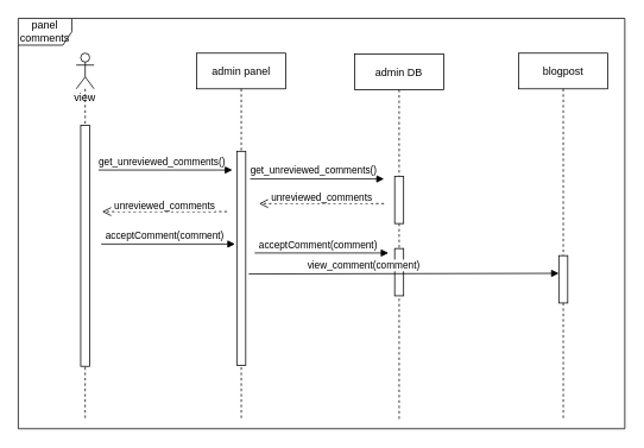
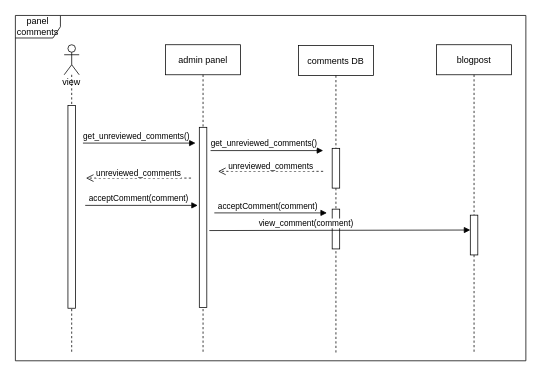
  <mxCell id="0" />
  <mxCell id="1" parent="0" />
  <mxCell id="2" value="panel comments" style="shape=umlFrame;whiteSpace=wrap;html=1;fillColor=none;gradientColor=none;" parent="1" vertex="1"><mxGeometry x="20" y="20" width="680" height="460" as="geometry" /></mxCell>
  <mxCell id="3" value="view" style="shape=umlLifeline;participant=umlActor;perimeter=lifelinePerimeter;whiteSpace=wrap;html=1;container=1;collapsible=0;recursiveResize=0;verticalAlign=top;spacingTop=36;outlineConnect=0;" parent="1" vertex="1"><mxGeometry x="85" y="59" width="20" height="411" as="geometry" /></mxCell>
  <mxCell id="4" value="admin panel" style="shape=umlLifeline;perimeter=lifelinePerimeter;container=1;collapsible=0;recursiveResize=0;rounded=0;shadow=0;strokeWidth=1;" parent="1" vertex="1"><mxGeometry x="220" y="59" width="100" height="411" as="geometry" /></mxCell>
  <mxCell id="5" value="" style="points=[];perimeter=orthogonalPerimeter;rounded=0;shadow=0;strokeWidth=1;" parent="4" vertex="1"><mxGeometry x="45" y="110" width="10" height="240" as="geometry" /></mxCell>
  <mxCell id="6" value="" style="html=1;points=[];perimeter=orthogonalPerimeter;" parent="1" vertex="1"><mxGeometry x="90" y="140" width="10" height="270" as="geometry" /></mxCell>
  <mxCell id="7" value="" style="html=1;verticalAlign=bottom;endArrow=block;rounded=0;" parent="1" edge="1"><mxGeometry x="0.033" y="10" width="80" relative="1" as="geometry"><mxPoint x="110" y="190" as="sourcePoint" /><mxPoint x="260" y="190" as="targetPoint" /><mxPoint as="offset" /></mxGeometry></mxCell>
  <mxCell id="8" value="get_unreviewed_comments()" style="edgeLabel;html=1;align=center;verticalAlign=middle;resizable=0;points=[];" parent="7" vertex="1" connectable="0"><mxGeometry x="-0.416" y="-1" relative="1" as="geometry"><mxPoint x="26" y="-11" as="offset" /></mxGeometry></mxCell>
- <mxCell id="9" value="admin DB" style="shape=umlLifeline;perimeter=lifelinePerimeter;container=1;collapsible=0;recursiveResize=0;rounded=0;shadow=0;strokeWidth=1;" parent="1" vertex="1"><mxGeometry x="397" y="60" width="100" height="410" as="geometry" /></mxCell>
+ <mxCell id="9" value="comments DB" style="shape=umlLifeline;perimeter=lifelinePerimeter;container=1;collapsible=0;recursiveResize=0;rounded=0;shadow=0;strokeWidth=1;" parent="1" vertex="1"><mxGeometry x="397" y="60" width="100" height="410" as="geometry" /></mxCell>
  <mxCell id="10" value="" style="points=[];perimeter=orthogonalPerimeter;rounded=0;shadow=0;strokeWidth=1;" parent="9" vertex="1"><mxGeometry x="45" y="137" width="10" height="53" as="geometry" /></mxCell>
  <mxCell id="11" value="" style="html=1;verticalAlign=bottom;endArrow=block;rounded=0;" edge="1" parent="9"><mxGeometry x="0.033" y="10" width="80" relative="1" as="geometry"><mxPoint x="-117.0" y="140" as="sourcePoint" /><mxPoint x="33" y="140" as="targetPoint" /><mxPoint as="offset" /></mxGeometry></mxCell>
  <mxCell id="12" value="get_unreviewed_comments()" style="edgeLabel;html=1;align=center;verticalAlign=middle;resizable=0;points=[];" vertex="1" connectable="0" parent="11"><mxGeometry x="-0.416" y="-1" relative="1" as="geometry"><mxPoint x="26" y="-11" as="offset" /></mxGeometry></mxCell>
  <mxCell id="13" value="unreviewed_comments" style="html=1;verticalAlign=bottom;endArrow=open;dashed=1;endSize=8;rounded=0;" parent="9" edge="1"><mxGeometry y="2" relative="1" as="geometry"><mxPoint x="33" y="167.63" as="sourcePoint" /><mxPoint x="-107" y="167.63" as="targetPoint" /><mxPoint as="offset" /></mxGeometry></mxCell>
  <mxCell id="14" value="unreviewed_comments" style="html=1;verticalAlign=bottom;endArrow=open;dashed=1;endSize=8;rounded=0;" edge="1" parent="1"><mxGeometry y="2" relative="1" as="geometry"><mxPoint x="254" y="236.63" as="sourcePoint" /><mxPoint x="114" y="236.63" as="targetPoint" /><mxPoint as="offset" /></mxGeometry></mxCell>
  <mxCell id="15" value="" style="html=1;verticalAlign=bottom;endArrow=block;rounded=0;" edge="1" parent="1"><mxGeometry x="0.033" y="10" width="80" relative="1" as="geometry"><mxPoint x="113" y="273" as="sourcePoint" /><mxPoint x="263" y="273" as="targetPoint" /><mxPoint as="offset" /></mxGeometry></mxCell>
  <mxCell id="16" value="acceptComment(comment)" style="edgeLabel;html=1;align=center;verticalAlign=middle;resizable=0;points=[];" vertex="1" connectable="0" parent="15"><mxGeometry x="-0.416" y="-1" relative="1" as="geometry"><mxPoint x="26" y="-11" as="offset" /></mxGeometry></mxCell>
  <mxCell id="17" value="" style="points=[];perimeter=orthogonalPerimeter;rounded=0;shadow=0;strokeWidth=1;" vertex="1" parent="1"><mxGeometry x="442" y="278" width="10" height="53" as="geometry" /></mxCell>
  <mxCell id="18" value="" style="html=1;verticalAlign=bottom;endArrow=block;rounded=0;" edge="1" parent="1"><mxGeometry x="0.033" y="10" width="80" relative="1" as="geometry"><mxPoint x="285" y="283" as="sourcePoint" /><mxPoint x="435" y="283" as="targetPoint" /><mxPoint as="offset" /></mxGeometry></mxCell>
  <mxCell id="19" value="acceptComment(comment)" style="edgeLabel;html=1;align=center;verticalAlign=middle;resizable=0;points=[];" vertex="1" connectable="0" parent="18"><mxGeometry x="-0.416" y="-1" relative="1" as="geometry"><mxPoint x="26" y="-11" as="offset" /></mxGeometry></mxCell>
  <mxCell id="20" value="blogpost" style="shape=umlLifeline;perimeter=lifelinePerimeter;container=1;collapsible=0;recursiveResize=0;rounded=0;shadow=0;strokeWidth=1;" vertex="1" parent="1"><mxGeometry x="581" y="59" width="100" height="410" as="geometry" /></mxCell>
  <mxCell id="21" value="" style="points=[];perimeter=orthogonalPerimeter;rounded=0;shadow=0;strokeWidth=1;" vertex="1" parent="20"><mxGeometry x="45" y="227" width="10" height="53" as="geometry" /></mxCell>
  <mxCell id="22" value="" style="html=1;verticalAlign=bottom;endArrow=block;rounded=0;exitX=1.336;exitY=0.573;exitDx=0;exitDy=0;exitPerimeter=0;entryX=0;entryY=0.374;entryDx=0;entryDy=0;entryPerimeter=0;" edge="1" parent="1" source="5" target="21"><mxGeometry x="0.033" y="10" width="80" relative="1" as="geometry"><mxPoint x="464" y="312" as="sourcePoint" /><mxPoint x="614" y="312" as="targetPoint" /><mxPoint as="offset" /></mxGeometry></mxCell>
  <mxCell id="23" value="view_comment(comment)" style="edgeLabel;html=1;align=center;verticalAlign=middle;resizable=0;points=[];" vertex="1" connectable="0" parent="22"><mxGeometry x="-0.416" y="-1" relative="1" as="geometry"><mxPoint x="26" y="-11" as="offset" /></mxGeometry></mxCell>
